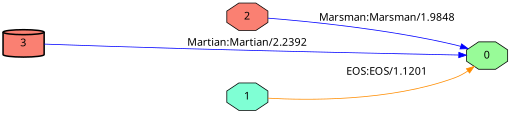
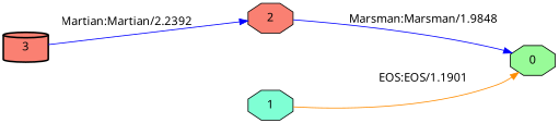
  digraph {
    fontname="Noto Sans"
    nodesep=0.25
    rankdir=LR
    ranksep=0.4
    node [fillcolor=salmon fontname="Noto Sans" fontsize=14 shape=octagon style="solid,filled"]
    edge [color=blue fontname="Noto Sans" fontsize=14]
    n1 [label=3 shape=cylinder style="bold,filled"]
    n2 [label=2]
    n3 [fillcolor=palegreen label=0]
    n4 [fillcolor=aquamarine label=1]
-   n1 -> n3 [label="Martian:Martian/2.2392"]
+   n1 -> n2 [label="Martian:Martian/2.2392"]
    n2 -> n3 [label="Marsman:Marsman/1.9848"]
-   n4 -> n3 [color=darkorange label="EOS:EOS/1.1201"]
+   n4 -> n3 [color=darkorange label="EOS:EOS/1.1901"]
  }
